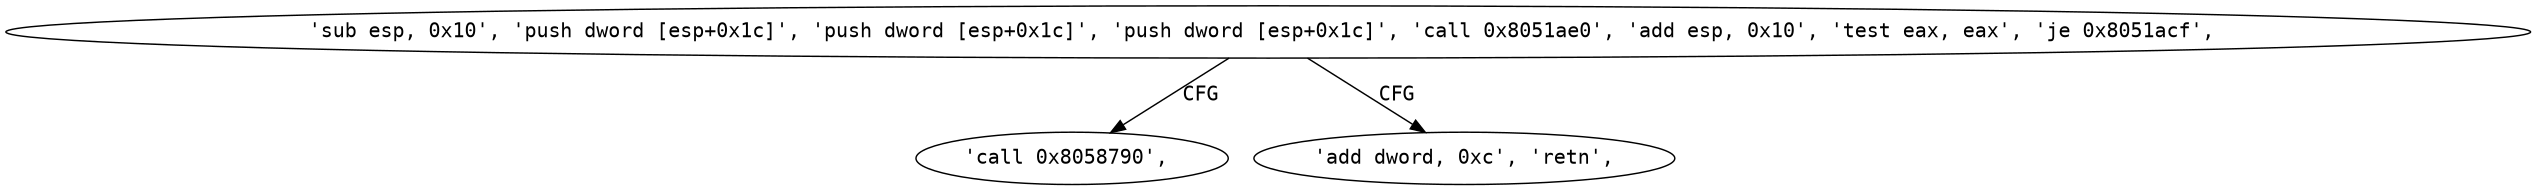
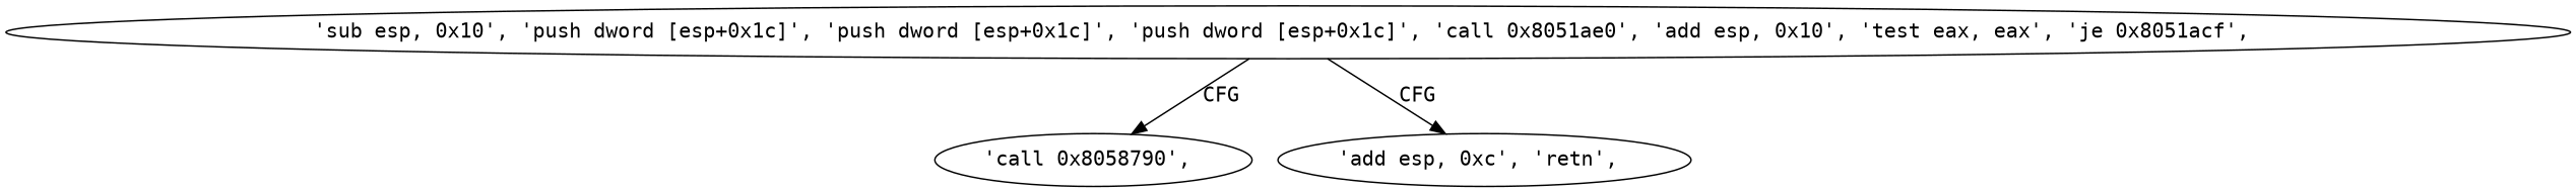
  digraph {
    fontname="DejaVu Sans Mono"
    node [fontname="DejaVu Sans Mono"]
    edge [fontname="DejaVu Sans Mono"]
    n1 [label="'sub esp, 0x10', 'push dword [esp+0x1c]', 'push dword [esp+0x1c]', 'push dword [esp+0x1c]', 'call 0x8051ae0', 'add esp, 0x10', 'test eax, eax', 'je 0x8051acf', "]
    n2 [label="'call 0x8058790', "]
-   n3 [label="'add dword, 0xc', 'retn',"]
+   n3 [label="'add esp, 0xc', 'retn', "]
    n1 -> n2 [label=CFG]
    n1 -> n3 [label=CFG]
  }
